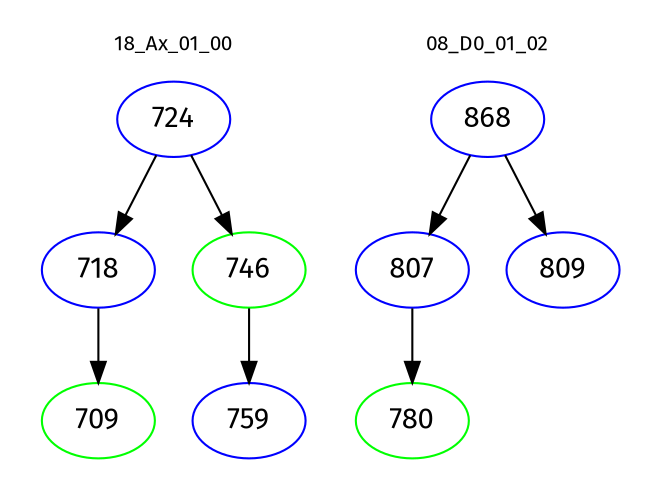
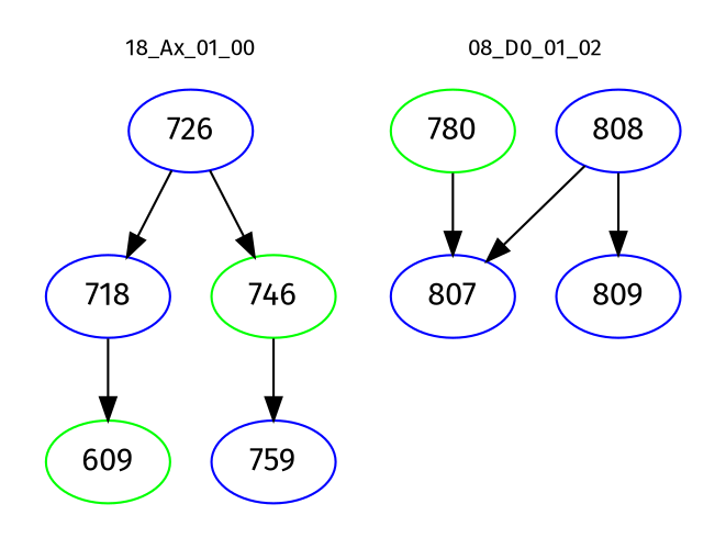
  digraph {
    fontname="Fira Sans"
    node [color=blue fontname="Fira Sans"]
    edge [color=black fontname="Fira Sans"]
-   n1 [label=724]
+   n1 [label=726]
    n2 [label=718]
    n3 [color=green label=746]
-   n4 [color=green label=709]
+   n4 [color=green label=609]
    n5 [label=759]
-   n6 [label=868]
+   n6 [label=808]
    n7 [label=807]
    n8 [label=809]
    n9 [color=green label=780]
    subgraph cluster_1 {
      color=white
      fontsize=10
      label="18_Ax_01_00"
      n1
      n2
      n3
      n4
      n5
    }
    subgraph cluster_2 {
      color=white
      fontsize=10
      label="08_D0_01_02"
      n6
      n7
      n8
      n9
    }
    n1 -> n2
    n1 -> n3
    n2 -> n4
    n3 -> n5
    n6 -> n7
    n6 -> n8
-   n7 -> n9
+   n9 -> n7
  }
